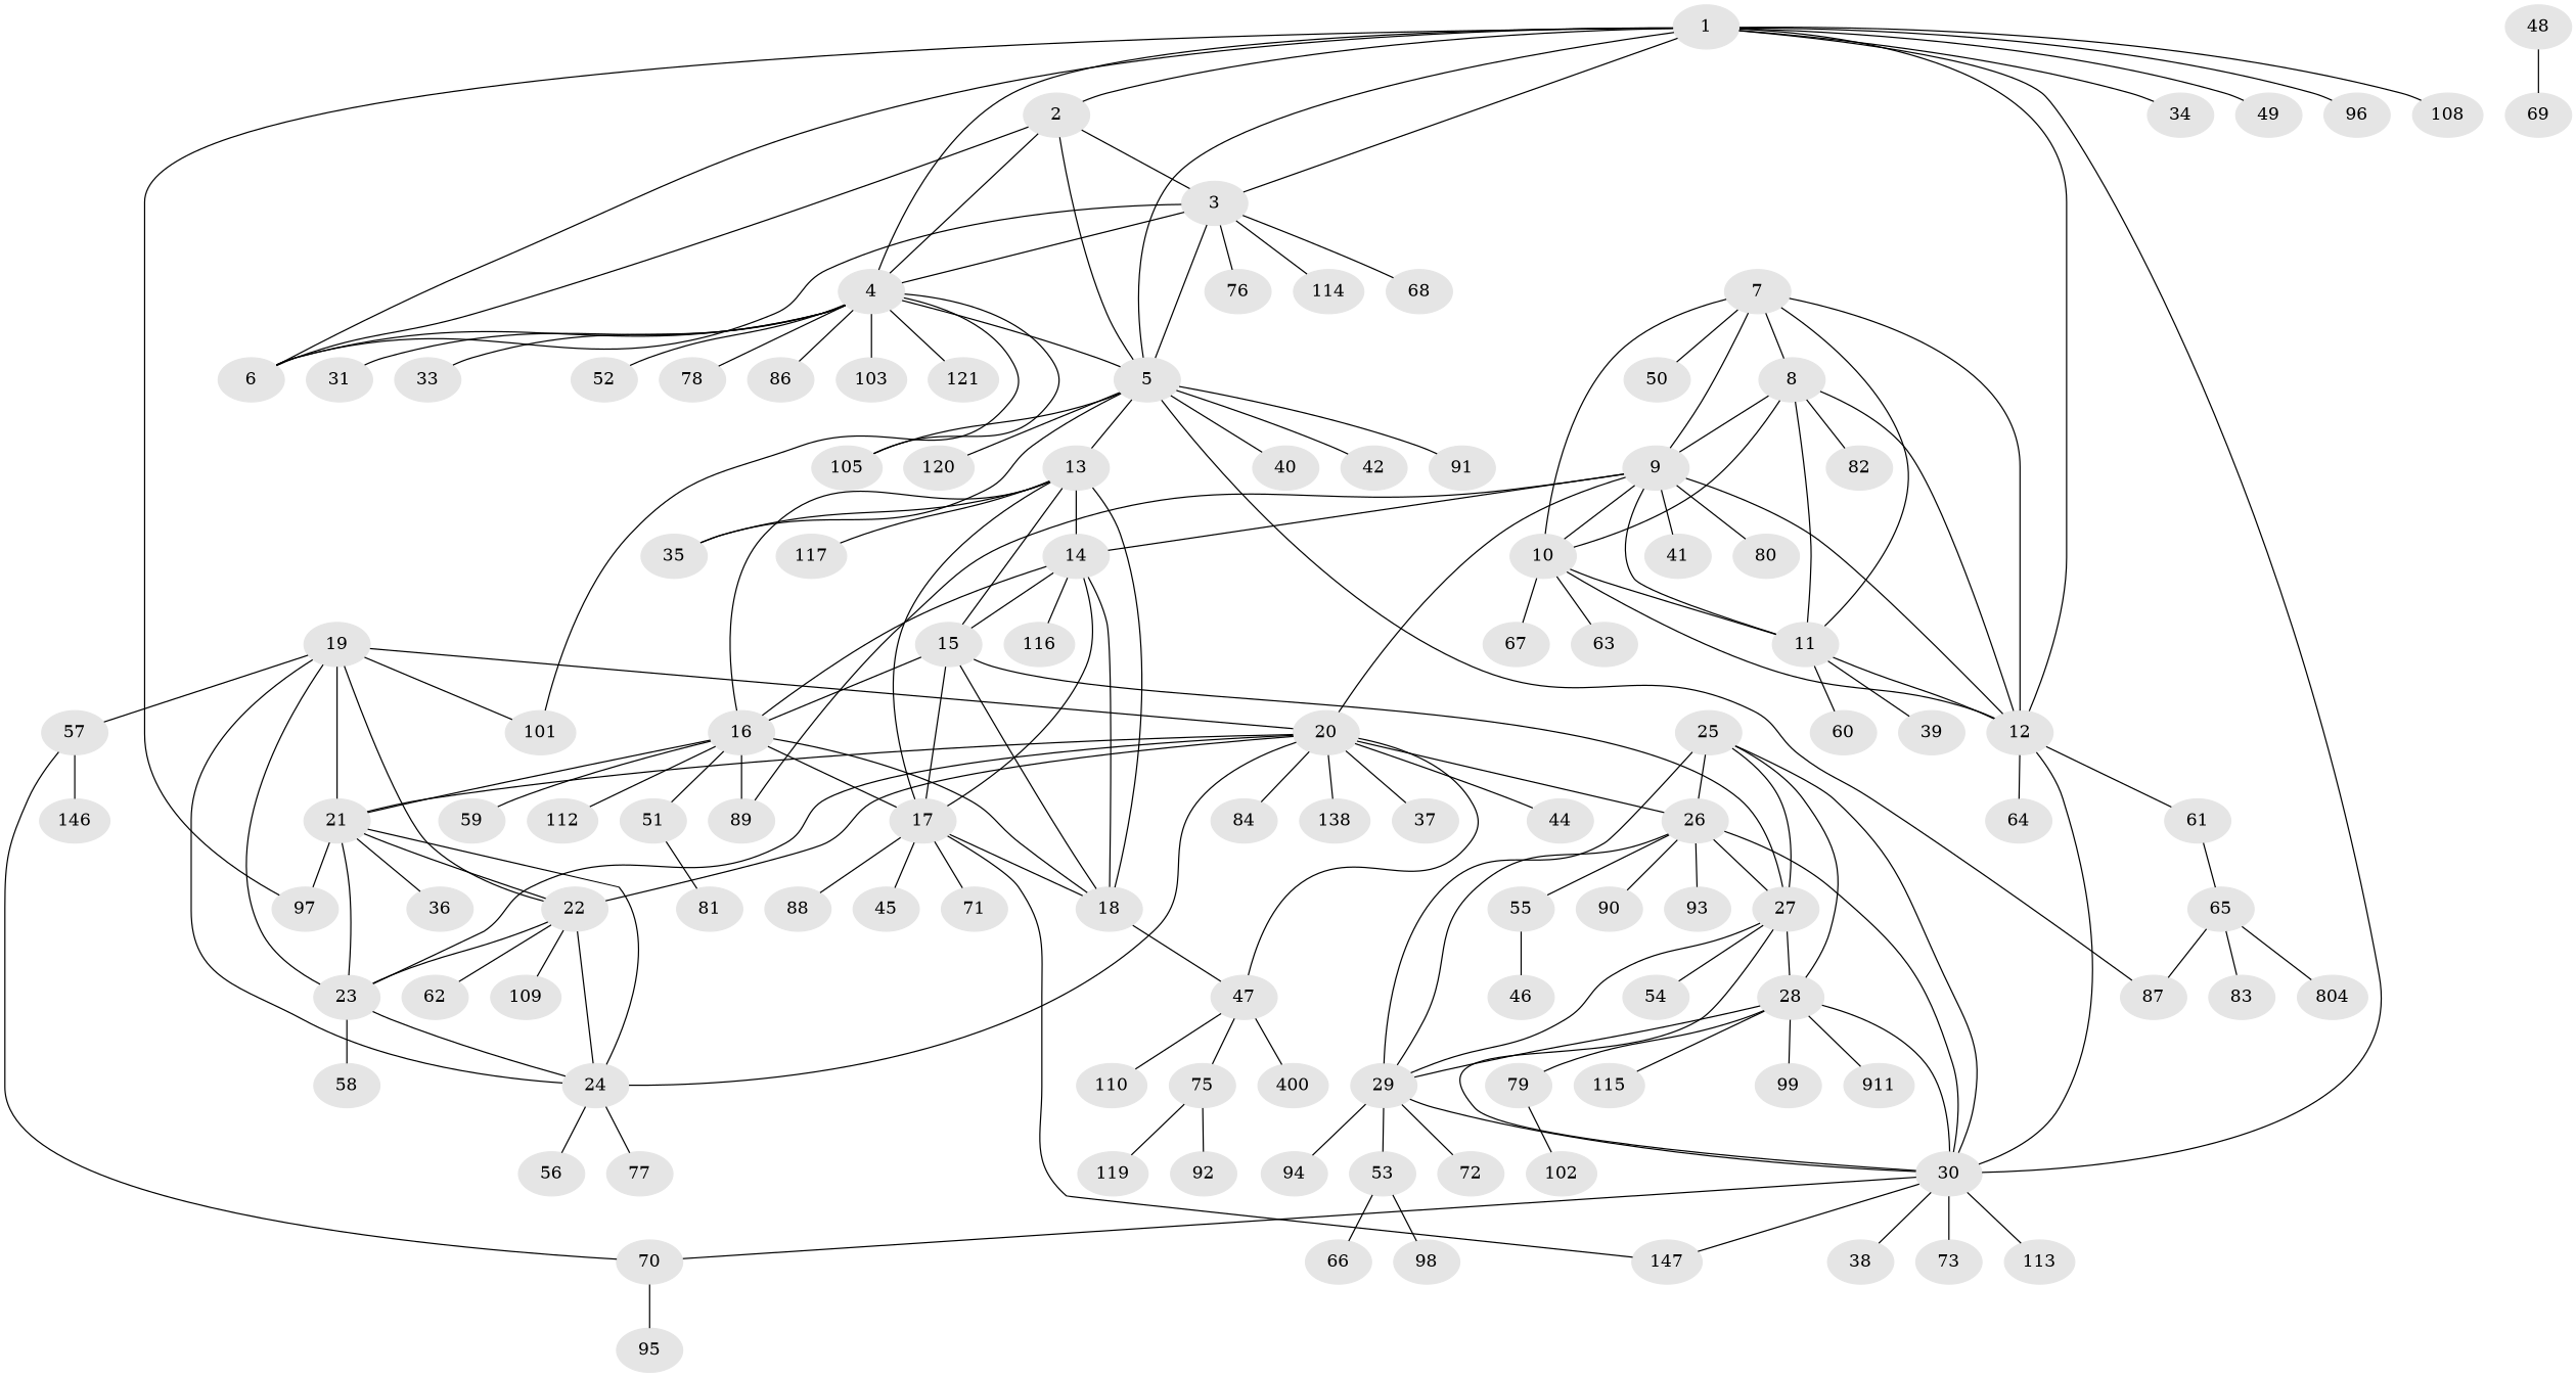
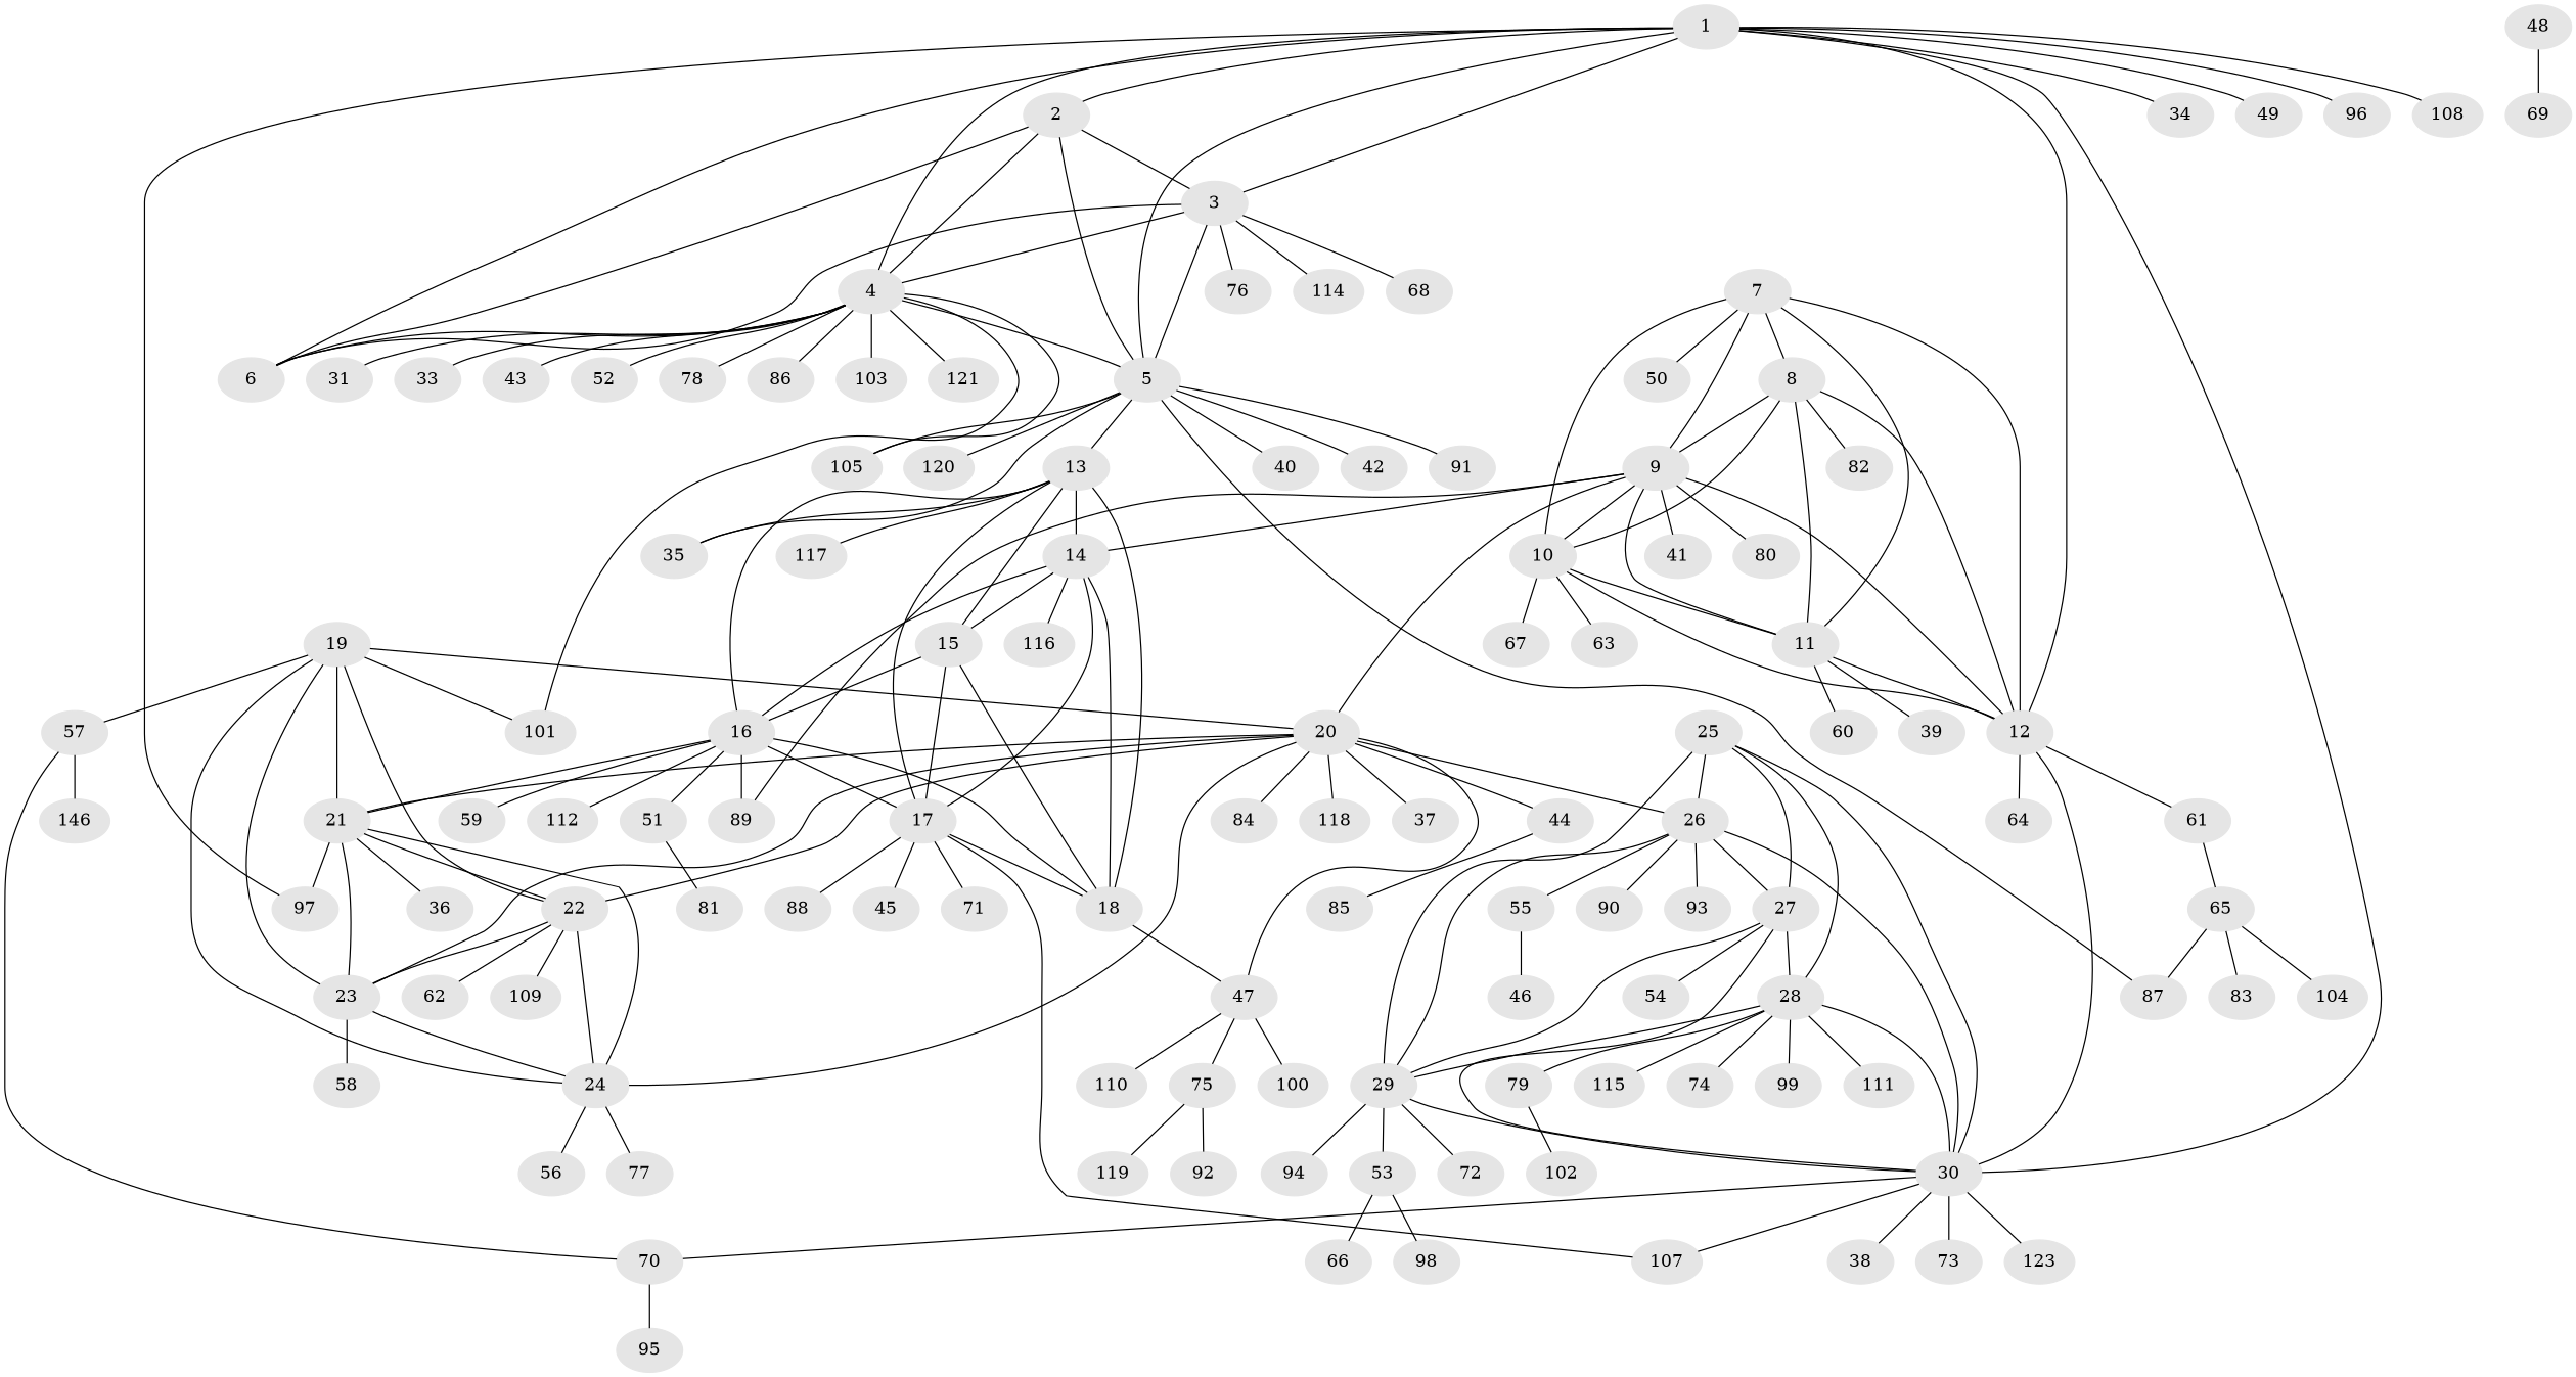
  graph {
    node [color=gray90 style=filled]
    1
    2
    3
    4
    5
    6
    12
    30
    34
    49
    96
    97
    108
    68
    76
    114
    31
    33
+   43
    52
    78
    86
    103
    105
    121
    101
    13
    35
    40
    42
    87
    91
    120
    61
    64
-   107 [label=147]
+   107
    38
    70
    73
-   113
+   113 [label=123]
    19
    20
    21
    22
    23
    24
    57
    14
    15
    16
    17
    18
    117
    7
    8
    9
    10
    11
    50
    82
    41
    80
    89
    63
    67
    39
    60
    116
    47
    26
    37
    44
    84
-   118 [label=138]
+   118
    48
    69
    65
    27
    51
    59
    112
    45
    71
    88
    28
    29
    54
    36
    81
    75
-   100 [label=400]
+   100
    110
    62
    109
    58
    56
    77
    n98 [label=146]
    55
    90
    93
+   85
    25
+   74
    79
    99
-   111 [label=911]
+   111
    115
    53
    72
    94
    46
    102
    66
    98
    95
    92
    119
    83
-   104 [label=804]
+   104
    1 -- 2
    1 -- 3
    1 -- 4
    1 -- 5
    1 -- 6
    1 -- 12
    1 -- 30
    1 -- 34
    1 -- 49
    1 -- 96
    1 -- 97
    1 -- 108
    2 -- 3
    2 -- 4
    2 -- 5
    2 -- 6
    3 -- 4
    3 -- 5
    3 -- 6
    3 -- 68
    3 -- 76
    3 -- 114
    4 -- 5
    4 -- 6
    4 -- 31
    4 -- 33
+   4 -- 43
    4 -- 52
    4 -- 78
    4 -- 86
    4 -- 103
    4 -- 105
    4 -- 121
    4 -- 101
    5 -- 105
    5 -- 13
    5 -- 35
    5 -- 40
    5 -- 42
    5 -- 87
    5 -- 91
    5 -- 120
    12 -- 30
    12 -- 61
    12 -- 64
    30 -- 107
    30 -- 38
    30 -- 70
    30 -- 73
    30 -- 113
    13 -- 35
    13 -- 14
    13 -- 15
    13 -- 16
    13 -- 17
    13 -- 18
    13 -- 117
    61 -- 65
    70 -- 95
    19 -- 101
    19 -- 20
    19 -- 21
    19 -- 22
    19 -- 23
    19 -- 24
    19 -- 57
    20 -- 21
    20 -- 22
    20 -- 23
    20 -- 24
    20 -- 47
    20 -- 26
    20 -- 37
    20 -- 44
    20 -- 84
    20 -- 118
    21 -- 97
    21 -- 22
    21 -- 23
    21 -- 24
    21 -- 36
    22 -- 23
    22 -- 24
    22 -- 62
    22 -- 109
    23 -- 24
    23 -- 58
    24 -- 56
    24 -- 77
    57 -- 70
    57 -- n98
    14 -- 15
    14 -- 16
    14 -- 17
    14 -- 18
    14 -- 116
    15 -- 16
    15 -- 17
    15 -- 18
-   15 -- 27
    16 -- 21
    16 -- 17
    16 -- 18
    16 -- 89
    16 -- 51
    16 -- 59
    16 -- 112
    17 -- 107
    17 -- 18
    17 -- 45
    17 -- 71
    17 -- 88
    18 -- 47
    7 -- 12
    7 -- 8
    7 -- 9
    7 -- 10
    7 -- 11
    7 -- 50
    8 -- 12
    8 -- 9
    8 -- 10
    8 -- 11
    8 -- 82
    9 -- 12
    9 -- 20
    9 -- 14
    9 -- 10
    9 -- 11
    9 -- 41
    9 -- 80
    9 -- 89
    10 -- 12
    10 -- 11
    10 -- 63
    10 -- 67
    11 -- 12
    11 -- 39
    11 -- 60
    47 -- 75
    47 -- 100
    47 -- 110
    26 -- 30
    26 -- 27
    26 -- 29
    26 -- 55
    26 -- 90
    26 -- 93
+   44 -- 85
    48 -- 69
    65 -- 87
    65 -- 83
    65 -- 104
    27 -- 30
    27 -- 28
    27 -- 29
    27 -- 54
    51 -- 81
    28 -- 30
    28 -- 29
+   28 -- 74
    28 -- 79
    28 -- 99
    28 -- 111
    28 -- 115
    29 -- 30
    29 -- 53
    29 -- 72
    29 -- 94
    75 -- 92
    75 -- 119
    55 -- 46
    25 -- 30
    25 -- 26
    25 -- 27
    25 -- 28
    25 -- 29
    79 -- 102
    53 -- 66
    53 -- 98
  }
